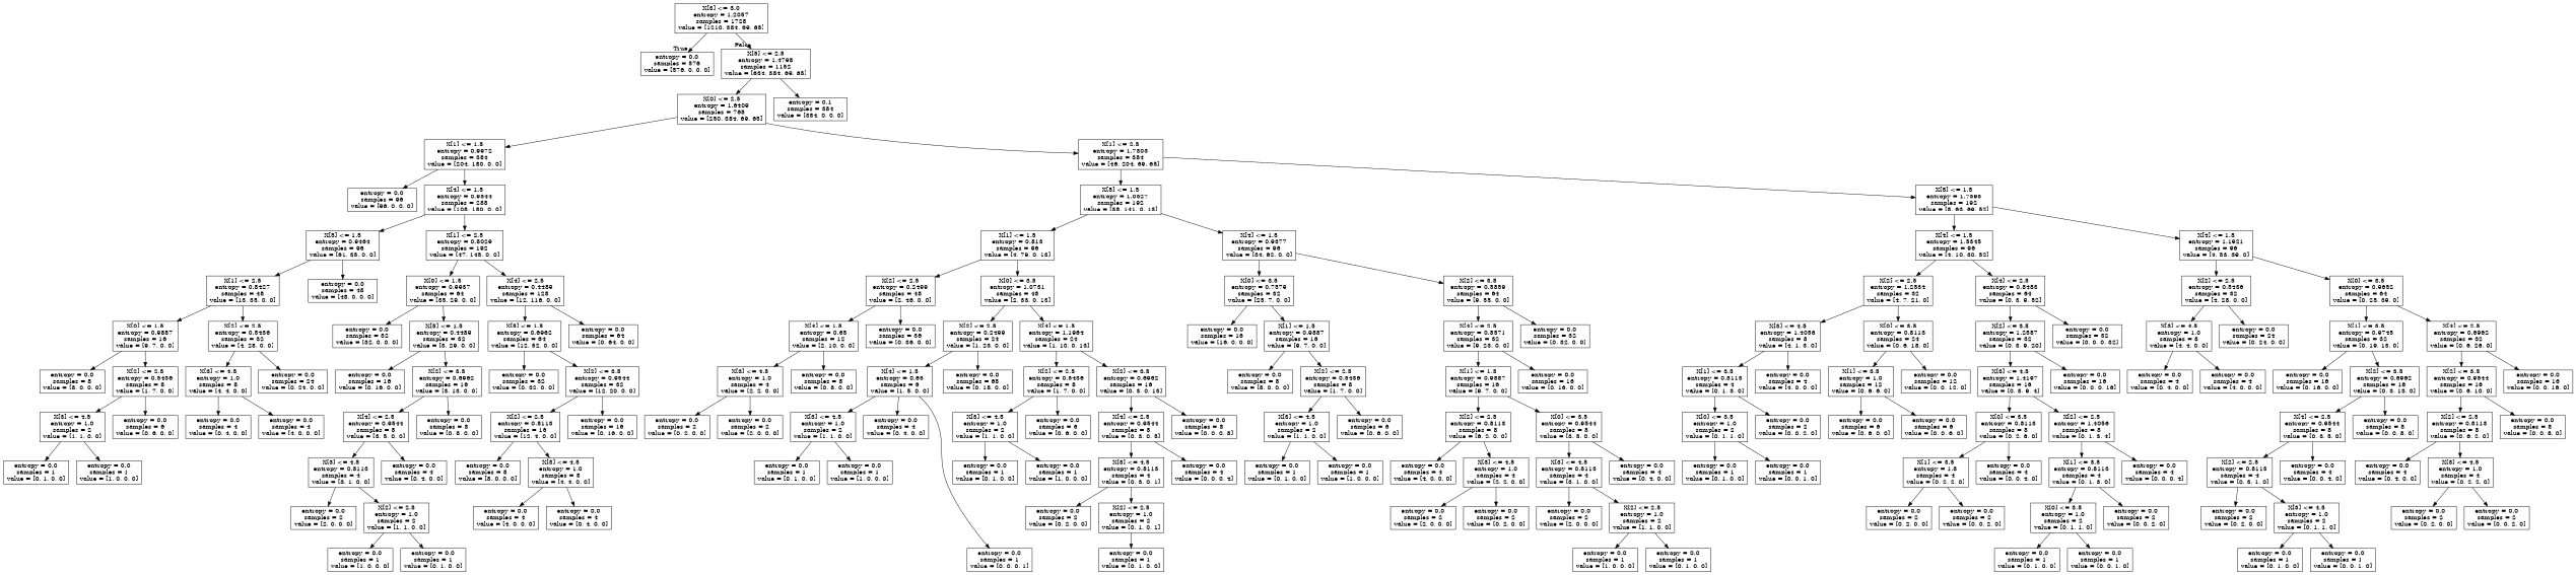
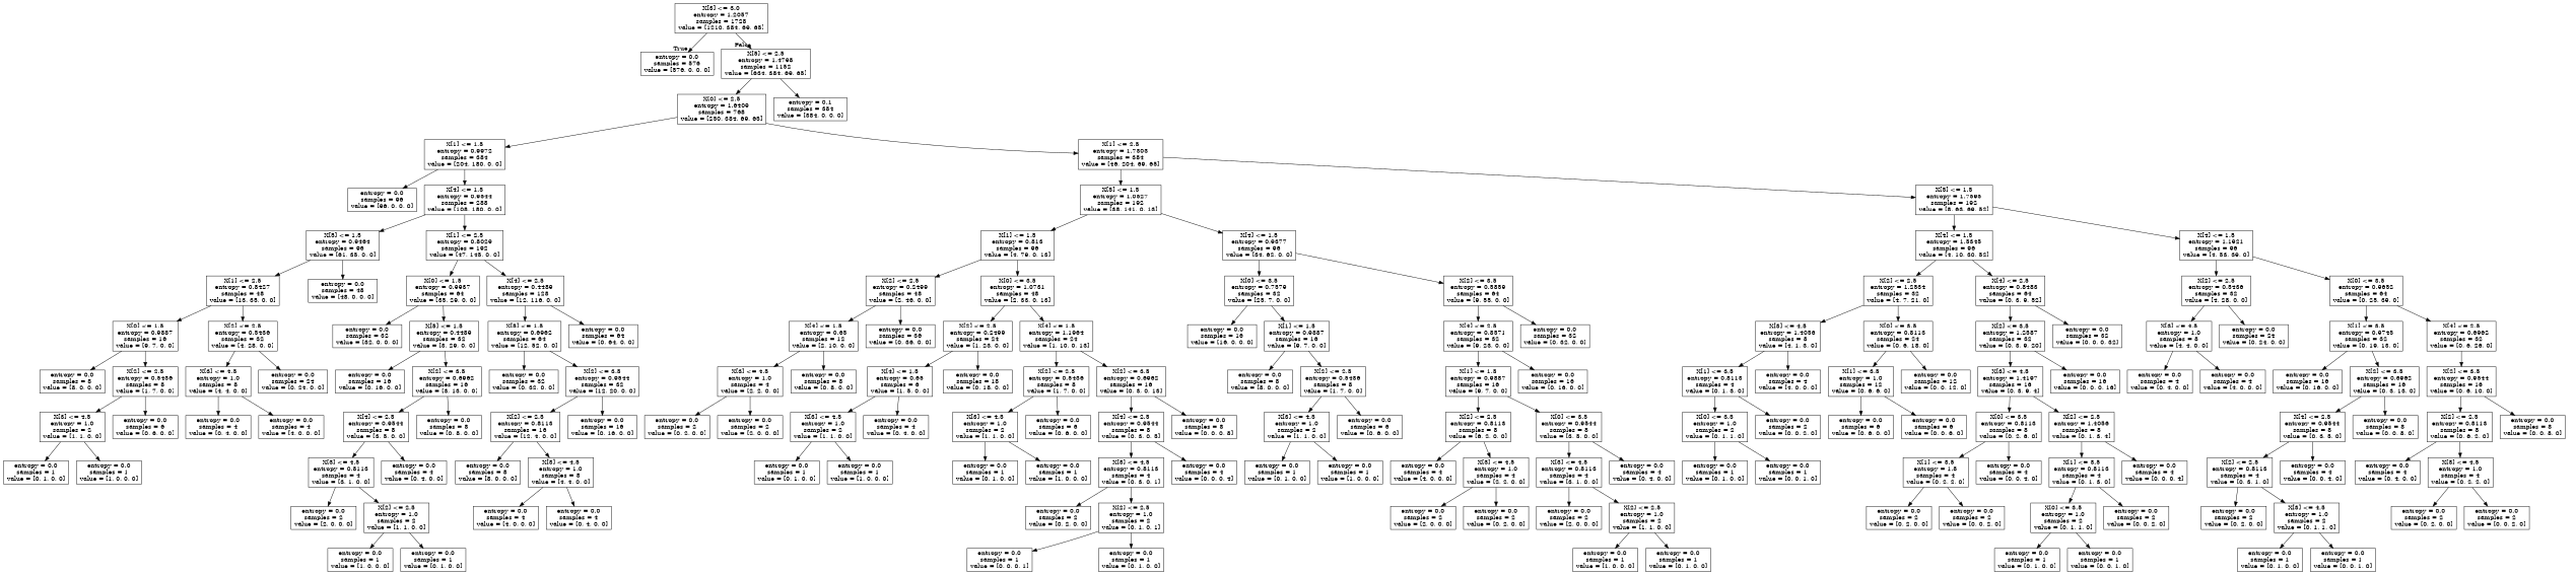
  digraph {
    node [shape=box]
    n1 [label="X[3] <= 3.0\nentropy = 1.2057\nsamples = 1728\nvalue = [1210, 384, 69, 65]"]
    n2 [label="entropy = 0.0\nsamples = 576\nvalue = [576, 0, 0, 0]"]
    n3 [label="X[5] <= 2.5\nentropy = 1.4798\nsamples = 1152\nvalue = [634, 384, 69, 65]"]
    n4 [label="X[0] <= 2.5\nentropy = 1.6409\nsamples = 768\nvalue = [250, 384, 69, 65]"]
    n5 [label="entropy = 0.1\nsamples = 384\nvalue = [384, 0, 0, 0]"]
    n6 [label="X[1] <= 1.5\nentropy = 0.9972\nsamples = 384\nvalue = [204, 180, 0, 0]"]
    n7 [label="X[1] <= 2.5\nentropy = 1.7303\nsamples = 384\nvalue = [46, 204, 69, 65]"]
    n8 [label="entropy = 0.0\nsamples = 96\nvalue = [96, 0, 0, 0]"]
    n9 [label="X[4] <= 1.5\nentropy = 0.9544\nsamples = 288\nvalue = [108, 180, 0, 0]"]
    n10 [label="X[5] <= 1.5\nentropy = 1.0527\nsamples = 192\nvalue = [38, 141, 0, 13]"]
    n11 [label="X[5] <= 1.5\nentropy = 1.7595\nsamples = 192\nvalue = [8, 63, 69, 52]"]
    n12 [label="X[5] <= 1.5\nentropy = 0.9464\nsamples = 96\nvalue = [61, 35, 0, 0]"]
    n13 [label="X[1] <= 2.5\nentropy = 0.8029\nsamples = 192\nvalue = [47, 145, 0, 0]"]
    n14 [label="X[1] <= 2.5\nentropy = 0.8427\nsamples = 48\nvalue = [13, 35, 0, 0]"]
    n15 [label="entropy = 0.0\nsamples = 48\nvalue = [48, 0, 0, 0]"]
    n16 [label="X[0] <= 1.5\nentropy = 0.9937\nsamples = 64\nvalue = [35, 29, 0, 0]"]
    n17 [label="X[4] <= 2.5\nentropy = 0.4489\nsamples = 128\nvalue = [12, 116, 0, 0]"]
    n18 [label="X[0] <= 1.5\nentropy = 0.9887\nsamples = 16\nvalue = [9, 7, 0, 0]"]
    n19 [label="X[2] <= 2.5\nentropy = 0.5436\nsamples = 32\nvalue = [4, 28, 0, 0]"]
    n20 [label="entropy = 0.0\nsamples = 8\nvalue = [8, 0, 0, 0]"]
    n21 [label="X[2] <= 2.5\nentropy = 0.5436\nsamples = 8\nvalue = [1, 7, 0, 0]"]
    n22 [label="X[3] <= 4.5\nentropy = 1.0\nsamples = 8\nvalue = [4, 4, 0, 0]"]
    n23 [label="entropy = 0.0\nsamples = 24\nvalue = [0, 24, 0, 0]"]
    n24 [label="X[3] <= 4.5\nentropy = 1.0\nsamples = 2\nvalue = [1, 1, 0, 0]"]
    n25 [label="entropy = 0.0\nsamples = 6\nvalue = [0, 6, 0, 0]"]
    n26 [label="entropy = 0.0\nsamples = 1\nvalue = [0, 1, 0, 0]"]
    n27 [label="entropy = 0.0\nsamples = 1\nvalue = [1, 0, 0, 0]"]
    n28 [label="entropy = 0.0\nsamples = 4\nvalue = [0, 4, 0, 0]"]
    n29 [label="entropy = 0.0\nsamples = 4\nvalue = [4, 0, 0, 0]"]
    n30 [label="entropy = 0.0\nsamples = 32\nvalue = [32, 0, 0, 0]"]
    n31 [label="X[5] <= 1.5\nentropy = 0.4489\nsamples = 32\nvalue = [3, 29, 0, 0]"]
    n32 [label="X[5] <= 1.5\nentropy = 0.6962\nsamples = 64\nvalue = [12, 52, 0, 0]"]
    n33 [label="entropy = 0.0\nsamples = 64\nvalue = [0, 64, 0, 0]"]
    n34 [label="entropy = 0.0\nsamples = 16\nvalue = [0, 16, 0, 0]"]
    n35 [label="X[2] <= 3.5\nentropy = 0.6962\nsamples = 16\nvalue = [3, 13, 0, 0]"]
    n36 [label="X[4] <= 2.5\nentropy = 0.9544\nsamples = 8\nvalue = [3, 5, 0, 0]"]
    n37 [label="entropy = 0.0\nsamples = 8\nvalue = [0, 8, 0, 0]"]
    n38 [label="X[3] <= 4.5\nentropy = 0.8113\nsamples = 4\nvalue = [3, 1, 0, 0]"]
    n39 [label="entropy = 0.0\nsamples = 4\nvalue = [0, 4, 0, 0]"]
    n40 [label="entropy = 0.0\nsamples = 2\nvalue = [2, 0, 0, 0]"]
    n41 [label="X[2] <= 2.5\nentropy = 1.0\nsamples = 2\nvalue = [1, 1, 0, 0]"]
    n42 [label="entropy = 0.0\nsamples = 1\nvalue = [1, 0, 0, 0]"]
    n43 [label="entropy = 0.0\nsamples = 1\nvalue = [0, 1, 0, 0]"]
    n44 [label="entropy = 0.0\nsamples = 32\nvalue = [0, 32, 0, 0]"]
    n45 [label="X[2] <= 3.5\nentropy = 0.9544\nsamples = 32\nvalue = [12, 20, 0, 0]"]
    n46 [label="X[2] <= 2.5\nentropy = 0.8113\nsamples = 16\nvalue = [12, 4, 0, 0]"]
    n47 [label="entropy = 0.0\nsamples = 16\nvalue = [0, 16, 0, 0]"]
    n48 [label="entropy = 0.0\nsamples = 8\nvalue = [8, 0, 0, 0]"]
    n49 [label="X[3] <= 4.5\nentropy = 1.0\nsamples = 8\nvalue = [4, 4, 0, 0]"]
    n50 [label="entropy = 0.0\nsamples = 4\nvalue = [4, 0, 0, 0]"]
    n51 [label="entropy = 0.0\nsamples = 4\nvalue = [0, 4, 0, 0]"]
    n52 [label="X[1] <= 1.5\nentropy = 0.813\nsamples = 96\nvalue = [4, 79, 0, 13]"]
    n53 [label="X[4] <= 1.5\nentropy = 0.9377\nsamples = 96\nvalue = [34, 62, 0, 0]"]
    n54 [label="X[4] <= 1.5\nentropy = 1.5345\nsamples = 96\nvalue = [4, 10, 30, 52]"]
    n55 [label="X[4] <= 1.5\nentropy = 1.1921\nsamples = 96\nvalue = [4, 53, 39, 0]"]
    n56 [label="X[2] <= 2.5\nentropy = 0.2499\nsamples = 48\nvalue = [2, 46, 0, 0]"]
    n57 [label="X[0] <= 3.5\nentropy = 1.0731\nsamples = 48\nvalue = [2, 33, 0, 13]"]
    n58 [label="X[0] <= 3.5\nentropy = 0.7579\nsamples = 32\nvalue = [25, 7, 0, 0]"]
    n59 [label="X[2] <= 3.5\nentropy = 0.5859\nsamples = 64\nvalue = [9, 55, 0, 0]"]
    n60 [label="X[4] <= 1.5\nentropy = 0.65\nsamples = 12\nvalue = [2, 10, 0, 0]"]
    n61 [label="entropy = 0.0\nsamples = 36\nvalue = [0, 36, 0, 0]"]
    n62 [label="X[2] <= 2.5\nentropy = 0.2499\nsamples = 24\nvalue = [1, 23, 0, 0]"]
    n63 [label="X[4] <= 1.5\nentropy = 1.1964\nsamples = 24\nvalue = [1, 10, 0, 13]"]
    n64 [label="X[3] <= 4.5\nentropy = 1.0\nsamples = 4\nvalue = [2, 2, 0, 0]"]
    n65 [label="entropy = 0.0\nsamples = 8\nvalue = [0, 8, 0, 0]"]
    n66 [label="entropy = 0.0\nsamples = 2\nvalue = [0, 2, 0, 0]"]
    n67 [label="entropy = 0.0\nsamples = 2\nvalue = [2, 0, 0, 0]"]
    n68 [label="X[4] <= 1.5\nentropy = 0.65\nsamples = 6\nvalue = [1, 5, 0, 0]"]
-   n69 [label="entropy = 0.0\nsamples = 68\nvalue = [0, 18, 0, 0]"]
+   n69 [label="entropy = 0.0\nsamples = 18\nvalue = [0, 18, 0, 0]"]
    n70 [label="X[2] <= 2.5\nentropy = 0.5436\nsamples = 8\nvalue = [1, 7, 0, 0]"]
    n71 [label="X[2] <= 3.5\nentropy = 0.6962\nsamples = 16\nvalue = [0, 3, 0, 13]"]
    n72 [label="X[3] <= 4.5\nentropy = 1.0\nsamples = 2\nvalue = [1, 1, 0, 0]"]
    n73 [label="entropy = 0.0\nsamples = 4\nvalue = [0, 4, 0, 0]"]
    n74 [label="entropy = 0.0\nsamples = 1\nvalue = [0, 1, 0, 0]"]
    n75 [label="entropy = 0.0\nsamples = 1\nvalue = [1, 0, 0, 0]"]
    n76 [label="X[3] <= 4.5\nentropy = 1.0\nsamples = 2\nvalue = [1, 1, 0, 0]"]
    n77 [label="entropy = 0.0\nsamples = 6\nvalue = [0, 6, 0, 0]"]
    n78 [label="X[4] <= 2.5\nentropy = 0.9544\nsamples = 8\nvalue = [0, 3, 0, 5]"]
    n79 [label="entropy = 0.0\nsamples = 8\nvalue = [0, 0, 0, 8]"]
    n80 [label="entropy = 0.0\nsamples = 1\nvalue = [0, 1, 0, 0]"]
    n81 [label="entropy = 0.0\nsamples = 1\nvalue = [1, 0, 0, 0]"]
    n82 [label="X[3] <= 4.5\nentropy = 0.8113\nsamples = 4\nvalue = [0, 3, 0, 1]"]
    n83 [label="entropy = 0.0\nsamples = 4\nvalue = [0, 0, 0, 4]"]
    n84 [label="entropy = 0.0\nsamples = 2\nvalue = [0, 2, 0, 0]"]
    n85 [label="X[2] <= 2.5\nentropy = 1.0\nsamples = 2\nvalue = [0, 1, 0, 1]"]
    n86 [label="entropy = 0.0\nsamples = 1\nvalue = [0, 1, 0, 0]"]
    n87 [label="entropy = 0.0\nsamples = 1\nvalue = [0, 0, 0, 1]"]
    n88 [label="entropy = 0.0\nsamples = 16\nvalue = [16, 0, 0, 0]"]
    n89 [label="X[1] <= 1.5\nentropy = 0.9887\nsamples = 16\nvalue = [9, 7, 0, 0]"]
    n90 [label="X[4] <= 2.5\nentropy = 0.8571\nsamples = 32\nvalue = [9, 23, 0, 0]"]
    n91 [label="entropy = 0.0\nsamples = 32\nvalue = [0, 32, 0, 0]"]
    n92 [label="entropy = 0.0\nsamples = 8\nvalue = [8, 0, 0, 0]"]
    n93 [label="X[2] <= 2.5\nentropy = 0.5436\nsamples = 8\nvalue = [1, 7, 0, 0]"]
    n94 [label="X[3] <= 4.5\nentropy = 1.0\nsamples = 2\nvalue = [1, 1, 0, 0]"]
    n95 [label="entropy = 0.0\nsamples = 6\nvalue = [0, 6, 0, 0]"]
    n96 [label="entropy = 0.0\nsamples = 1\nvalue = [0, 1, 0, 0]"]
    n97 [label="entropy = 0.0\nsamples = 1\nvalue = [1, 0, 0, 0]"]
    n98 [label="X[1] <= 1.5\nentropy = 0.9887\nsamples = 16\nvalue = [9, 7, 0, 0]"]
    n99 [label="entropy = 0.0\nsamples = 16\nvalue = [0, 16, 0, 0]"]
    n100 [label="X[2] <= 2.5\nentropy = 0.8113\nsamples = 8\nvalue = [6, 2, 0, 0]"]
    n101 [label="X[0] <= 3.5\nentropy = 0.9544\nsamples = 8\nvalue = [3, 5, 0, 0]"]
    n102 [label="entropy = 0.0\nsamples = 4\nvalue = [4, 0, 0, 0]"]
    n103 [label="X[3] <= 4.5\nentropy = 1.0\nsamples = 4\nvalue = [2, 2, 0, 0]"]
    n104 [label="X[3] <= 4.5\nentropy = 0.8113\nsamples = 4\nvalue = [3, 1, 0, 0]"]
    n105 [label="entropy = 0.0\nsamples = 4\nvalue = [0, 4, 0, 0]"]
    n106 [label="entropy = 0.0\nsamples = 2\nvalue = [2, 0, 0, 0]"]
    n107 [label="entropy = 0.0\nsamples = 2\nvalue = [0, 2, 0, 0]"]
    n108 [label="entropy = 0.0\nsamples = 2\nvalue = [2, 0, 0, 0]"]
    n109 [label="X[2] <= 2.5\nentropy = 1.0\nsamples = 2\nvalue = [1, 1, 0, 0]"]
    n110 [label="entropy = 0.0\nsamples = 1\nvalue = [1, 0, 0, 0]"]
    n111 [label="entropy = 0.0\nsamples = 1\nvalue = [0, 1, 0, 0]"]
    n112 [label="X[2] <= 2.5\nentropy = 1.2534\nsamples = 32\nvalue = [4, 7, 21, 0]"]
    n113 [label="X[4] <= 2.5\nentropy = 0.8483\nsamples = 64\nvalue = [0, 3, 9, 52]"]
    n114 [label="X[2] <= 2.5\nentropy = 0.5436\nsamples = 32\nvalue = [4, 28, 0, 0]"]
    n115 [label="X[0] <= 3.5\nentropy = 0.9652\nsamples = 64\nvalue = [0, 25, 39, 0]"]
    n116 [label="X[3] <= 4.5\nentropy = 1.4056\nsamples = 8\nvalue = [4, 1, 3, 0]"]
    n117 [label="X[0] <= 3.5\nentropy = 0.8113\nsamples = 24\nvalue = [0, 6, 18, 0]"]
    n118 [label="X[2] <= 3.5\nentropy = 1.2587\nsamples = 32\nvalue = [0, 3, 9, 20]"]
    n119 [label="entropy = 0.0\nsamples = 32\nvalue = [0, 0, 0, 32]"]
    n120 [label="X[1] <= 3.5\nentropy = 0.8113\nsamples = 4\nvalue = [0, 1, 3, 0]"]
    n121 [label="entropy = 0.0\nsamples = 4\nvalue = [4, 0, 0, 0]"]
    n122 [label="X[1] <= 3.5\nentropy = 1.0\nsamples = 12\nvalue = [0, 6, 6, 0]"]
    n123 [label="entropy = 0.0\nsamples = 12\nvalue = [0, 0, 12, 0]"]
    n124 [label="X[0] <= 3.5\nentropy = 1.0\nsamples = 2\nvalue = [0, 1, 1, 0]"]
    n125 [label="entropy = 0.0\nsamples = 2\nvalue = [0, 0, 2, 0]"]
    n126 [label="entropy = 0.0\nsamples = 1\nvalue = [0, 1, 0, 0]"]
    n127 [label="entropy = 0.0\nsamples = 1\nvalue = [0, 0, 1, 0]"]
    n128 [label="entropy = 0.0\nsamples = 6\nvalue = [0, 6, 0, 0]"]
    n129 [label="entropy = 0.0\nsamples = 6\nvalue = [0, 0, 6, 0]"]
    n130 [label="X[3] <= 4.5\nentropy = 1.4197\nsamples = 16\nvalue = [0, 3, 9, 4]"]
    n131 [label="entropy = 0.0\nsamples = 16\nvalue = [0, 0, 0, 16]"]
    n132 [label="X[0] <= 3.5\nentropy = 0.8113\nsamples = 8\nvalue = [0, 2, 6, 0]"]
    n133 [label="X[2] <= 2.5\nentropy = 1.4056\nsamples = 8\nvalue = [0, 1, 3, 4]"]
    n134 [label="X[1] <= 3.5\nentropy = 1.8\nsamples = 4\nvalue = [0, 2, 2, 0]"]
    n135 [label="entropy = 0.0\nsamples = 4\nvalue = [0, 0, 4, 0]"]
    n136 [label="X[1] <= 3.5\nentropy = 0.8113\nsamples = 4\nvalue = [0, 1, 3, 0]"]
    n137 [label="entropy = 0.0\nsamples = 4\nvalue = [0, 0, 0, 4]"]
    n138 [label="entropy = 0.0\nsamples = 2\nvalue = [0, 2, 0, 0]"]
    n139 [label="entropy = 0.0\nsamples = 2\nvalue = [0, 0, 2, 0]"]
    n140 [label="X[0] <= 3.5\nentropy = 1.0\nsamples = 2\nvalue = [0, 1, 1, 0]"]
    n141 [label="entropy = 0.0\nsamples = 2\nvalue = [0, 0, 2, 0]"]
    n142 [label="entropy = 0.0\nsamples = 1\nvalue = [0, 1, 0, 0]"]
    n143 [label="entropy = 0.0\nsamples = 1\nvalue = [0, 0, 1, 0]"]
    n144 [label="X[3] <= 4.5\nentropy = 1.0\nsamples = 8\nvalue = [4, 4, 0, 0]"]
    n145 [label="entropy = 0.0\nsamples = 24\nvalue = [0, 24, 0, 0]"]
    n146 [label="X[1] <= 3.5\nentropy = 0.9745\nsamples = 32\nvalue = [0, 19, 13, 0]"]
    n147 [label="X[4] <= 2.5\nentropy = 0.6962\nsamples = 32\nvalue = [0, 6, 26, 0]"]
    n148 [label="entropy = 0.0\nsamples = 4\nvalue = [0, 4, 0, 0]"]
    n149 [label="entropy = 0.0\nsamples = 4\nvalue = [4, 0, 0, 0]"]
    n150 [label="entropy = 0.0\nsamples = 16\nvalue = [0, 16, 0, 0]"]
    n151 [label="X[2] <= 3.5\nentropy = 0.6962\nsamples = 16\nvalue = [0, 3, 13, 0]"]
    n152 [label="X[2] <= 3.5\nentropy = 0.9544\nsamples = 16\nvalue = [0, 6, 10, 0]"]
-   n153 [label="entropy = 0.0\nsamples = 16\nvalue = [0, 0, 16, 0]"]
    n154 [label="X[4] <= 2.5\nentropy = 0.9544\nsamples = 8\nvalue = [0, 3, 5, 0]"]
    n155 [label="entropy = 0.0\nsamples = 8\nvalue = [0, 0, 8, 0]"]
    n156 [label="X[2] <= 2.5\nentropy = 0.8113\nsamples = 4\nvalue = [0, 3, 1, 0]"]
    n157 [label="entropy = 0.0\nsamples = 4\nvalue = [0, 0, 4, 0]"]
    n158 [label="entropy = 0.0\nsamples = 2\nvalue = [0, 2, 0, 0]"]
    n159 [label="X[3] <= 4.5\nentropy = 1.0\nsamples = 2\nvalue = [0, 1, 1, 0]"]
    n160 [label="entropy = 0.0\nsamples = 1\nvalue = [0, 1, 0, 0]"]
    n161 [label="entropy = 0.0\nsamples = 1\nvalue = [0, 0, 1, 0]"]
    n162 [label="X[2] <= 2.5\nentropy = 0.8113\nsamples = 8\nvalue = [0, 6, 2, 0]"]
    n163 [label="entropy = 0.0\nsamples = 8\nvalue = [0, 0, 8, 0]"]
    n164 [label="entropy = 0.0\nsamples = 4\nvalue = [0, 4, 0, 0]"]
    n165 [label="X[3] <= 4.5\nentropy = 1.0\nsamples = 4\nvalue = [0, 2, 2, 0]"]
    n166 [label="entropy = 0.0\nsamples = 2\nvalue = [0, 2, 0, 0]"]
    n167 [label="entropy = 0.0\nsamples = 2\nvalue = [0, 0, 2, 0]"]
    n1 -> n2 [headlabel=True labelangle=45 labeldistance=2.5]
    n1 -> n3 [headlabel=False labelangle=-45 labeldistance=2.5]
    n3 -> n4
    n3 -> n5
    n4 -> n6
    n4 -> n7
    n6 -> n8
    n6 -> n9
    n7 -> n10
    n7 -> n11
    n9 -> n12
    n9 -> n13
    n10 -> n52
    n10 -> n53
    n11 -> n54
    n11 -> n55
    n12 -> n14
    n12 -> n15
    n13 -> n16
    n13 -> n17
    n14 -> n18
    n14 -> n19
    n16 -> n30
    n16 -> n31
    n17 -> n32
    n17 -> n33
    n18 -> n20
    n18 -> n21
    n19 -> n22
    n19 -> n23
    n21 -> n24
    n21 -> n25
    n22 -> n28
    n22 -> n29
    n24 -> n26
    n24 -> n27
    n31 -> n34
    n31 -> n35
    n32 -> n44
    n32 -> n45
    n35 -> n36
    n35 -> n37
    n36 -> n38
    n36 -> n39
    n38 -> n40
    n38 -> n41
    n41 -> n42
    n41 -> n43
    n45 -> n46
    n45 -> n47
    n46 -> n48
    n46 -> n49
    n49 -> n50
    n49 -> n51
    n52 -> n56
    n52 -> n57
    n53 -> n58
    n53 -> n59
    n54 -> n112
    n54 -> n113
    n55 -> n114
    n55 -> n115
    n56 -> n60
    n56 -> n61
    n57 -> n62
    n57 -> n63
    n58 -> n88
    n58 -> n89
    n59 -> n90
    n59 -> n91
    n60 -> n64
    n60 -> n65
    n62 -> n68
    n62 -> n69
    n63 -> n70
    n63 -> n71
    n64 -> n66
    n64 -> n67
    n68 -> n72
    n68 -> n73
    n70 -> n76
    n70 -> n77
    n71 -> n78
    n71 -> n79
    n72 -> n74
    n72 -> n75
    n76 -> n80
    n76 -> n81
    n78 -> n82
    n78 -> n83
    n82 -> n84
    n82 -> n85
    n85 -> n86
-   n68 -> n87
+   n85 -> n87
    n89 -> n92
    n89 -> n93
    n90 -> n98
    n90 -> n99
    n93 -> n94
    n93 -> n95
    n94 -> n96
    n94 -> n97
    n98 -> n100
    n98 -> n101
    n100 -> n102
    n100 -> n103
    n101 -> n104
    n101 -> n105
    n103 -> n106
    n103 -> n107
    n104 -> n108
    n104 -> n109
    n109 -> n110
    n109 -> n111
    n112 -> n116
    n112 -> n117
    n113 -> n118
    n113 -> n119
    n114 -> n144
    n114 -> n145
    n115 -> n146
    n115 -> n147
    n116 -> n120
    n116 -> n121
    n117 -> n122
    n117 -> n123
    n118 -> n130
    n118 -> n131
    n120 -> n124
    n120 -> n125
    n122 -> n128
    n122 -> n129
    n124 -> n126
    n124 -> n127
    n130 -> n132
    n130 -> n133
    n132 -> n134
    n132 -> n135
    n133 -> n136
    n133 -> n137
    n134 -> n138
    n134 -> n139
    n136 -> n140
    n136 -> n141
    n140 -> n142
    n140 -> n143
    n144 -> n148
    n144 -> n149
    n146 -> n150
    n146 -> n151
    n147 -> n152
-   n147 -> n153
    n151 -> n154
    n151 -> n155
    n152 -> n162
    n152 -> n163
    n154 -> n156
    n154 -> n157
    n156 -> n158
    n156 -> n159
    n159 -> n160
    n159 -> n161
    n162 -> n164
    n162 -> n165
    n165 -> n166
    n165 -> n167
  }
